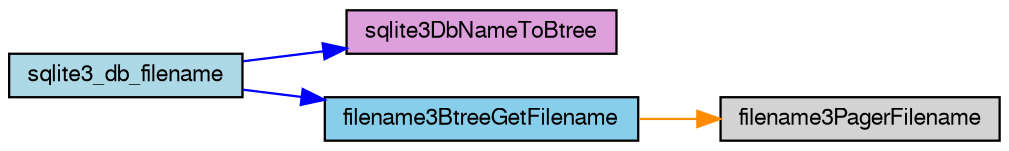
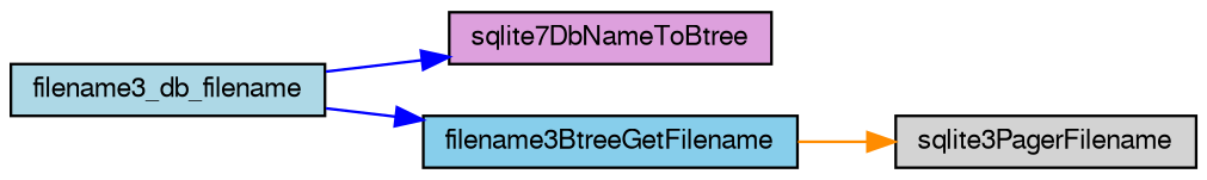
  digraph {
    rankdir=LR
    node [color=black fontname=FreeSans fontsize=10 shape=record style=filled]
    edge [color=blue fontname=FreeSans fontsize=10 labelfontname=FreeSans labelfontsize=10 style=solid]
-   n1 [fillcolor=lightblue fontcolor=black height=0.2 label=sqlite3_db_filename width=0.4]
-   n2 [fillcolor=plum height=0.2 label=sqlite3DbNameToBtree width=0.4]
+   n1 [fillcolor=lightblue fontcolor=black height=0.2 label=filename3_db_filename width=0.4]
+   n2 [fillcolor=plum height=0.2 label=sqlite7DbNameToBtree width=0.4]
    n3 [fillcolor=skyblue height=0.2 label=filename3BtreeGetFilename width=0.4]
-   n4 [fillcolor=lightgrey height=0.2 label=filename3PagerFilename width=0.4]
+   n4 [fillcolor=lightgrey height=0.2 label=sqlite3PagerFilename width=0.4]
    n1 -> n2
    n1 -> n3
    n3 -> n4 [color=darkorange]
  }
